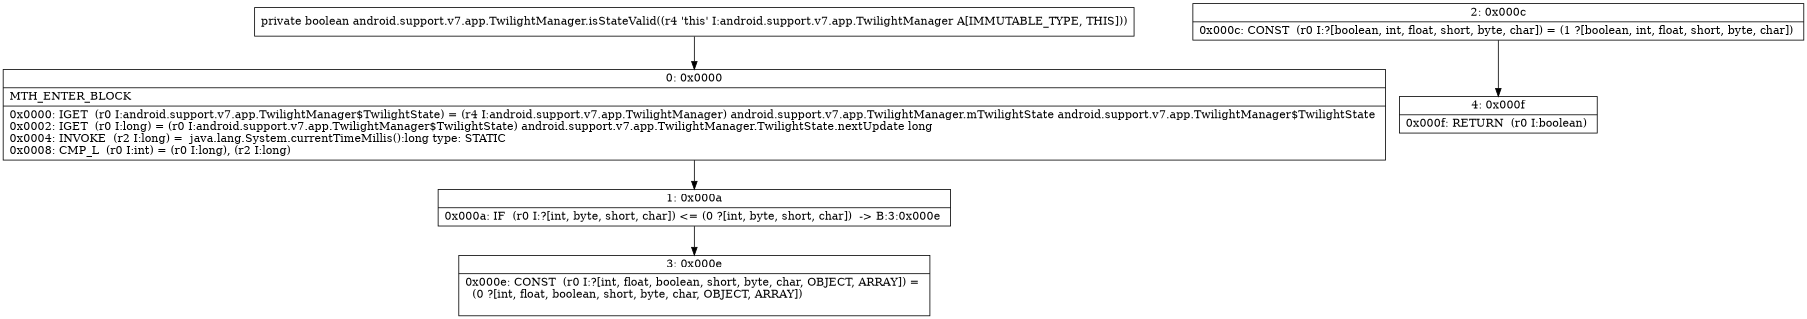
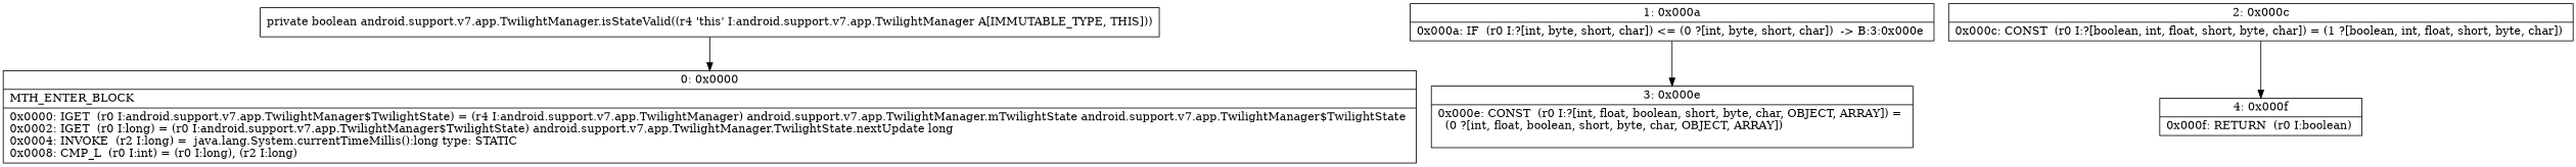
  digraph {
    node [shape=record]
    n1 [label="{0\:\ 0x0000|MTH_ENTER_BLOCK\l|0x0000: IGET  (r0 I:android.support.v7.app.TwilightManager$TwilightState) = (r4 I:android.support.v7.app.TwilightManager) android.support.v7.app.TwilightManager.mTwilightState android.support.v7.app.TwilightManager$TwilightState \l0x0002: IGET  (r0 I:long) = (r0 I:android.support.v7.app.TwilightManager$TwilightState) android.support.v7.app.TwilightManager.TwilightState.nextUpdate long \l0x0004: INVOKE  (r2 I:long) =  java.lang.System.currentTimeMillis():long type: STATIC \l0x0008: CMP_L  (r0 I:int) = (r0 I:long), (r2 I:long) \l}"]
    n2 [label="{1\:\ 0x000a|0x000a: IF  (r0 I:?[int, byte, short, char]) \<= (0 ?[int, byte, short, char])  \-\> B:3:0x000e \l}"]
    n3 [label="{3\:\ 0x000e|0x000e: CONST  (r0 I:?[int, float, boolean, short, byte, char, OBJECT, ARRAY]) = \l  (0 ?[int, float, boolean, short, byte, char, OBJECT, ARRAY])\l \l}"]
    n4 [label="{2\:\ 0x000c|0x000c: CONST  (r0 I:?[boolean, int, float, short, byte, char]) = (1 ?[boolean, int, float, short, byte, char]) \l}"]
    n5 [label="{4\:\ 0x000f|0x000f: RETURN  (r0 I:boolean) \l}"]
    n6 [label="{private boolean android.support.v7.app.TwilightManager.isStateValid((r4 'this' I:android.support.v7.app.TwilightManager A[IMMUTABLE_TYPE, THIS])) }"]
-   n1 -> n2
    n2 -> n3
    n4 -> n5
    n6 -> n1
  }
